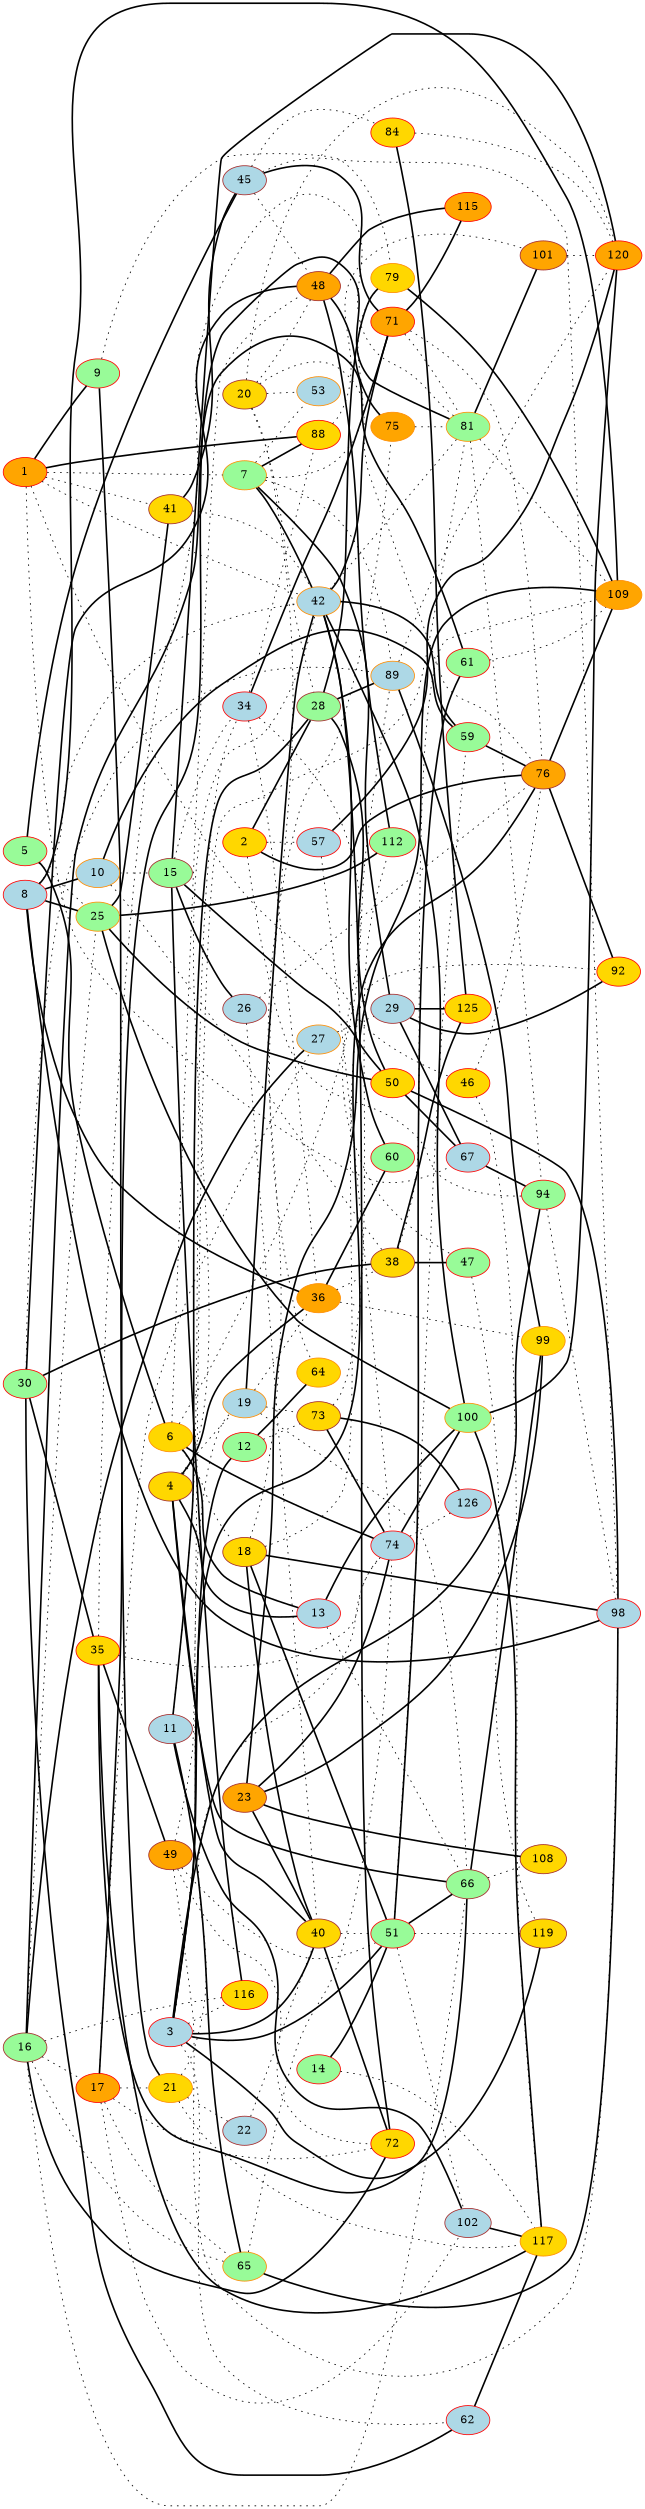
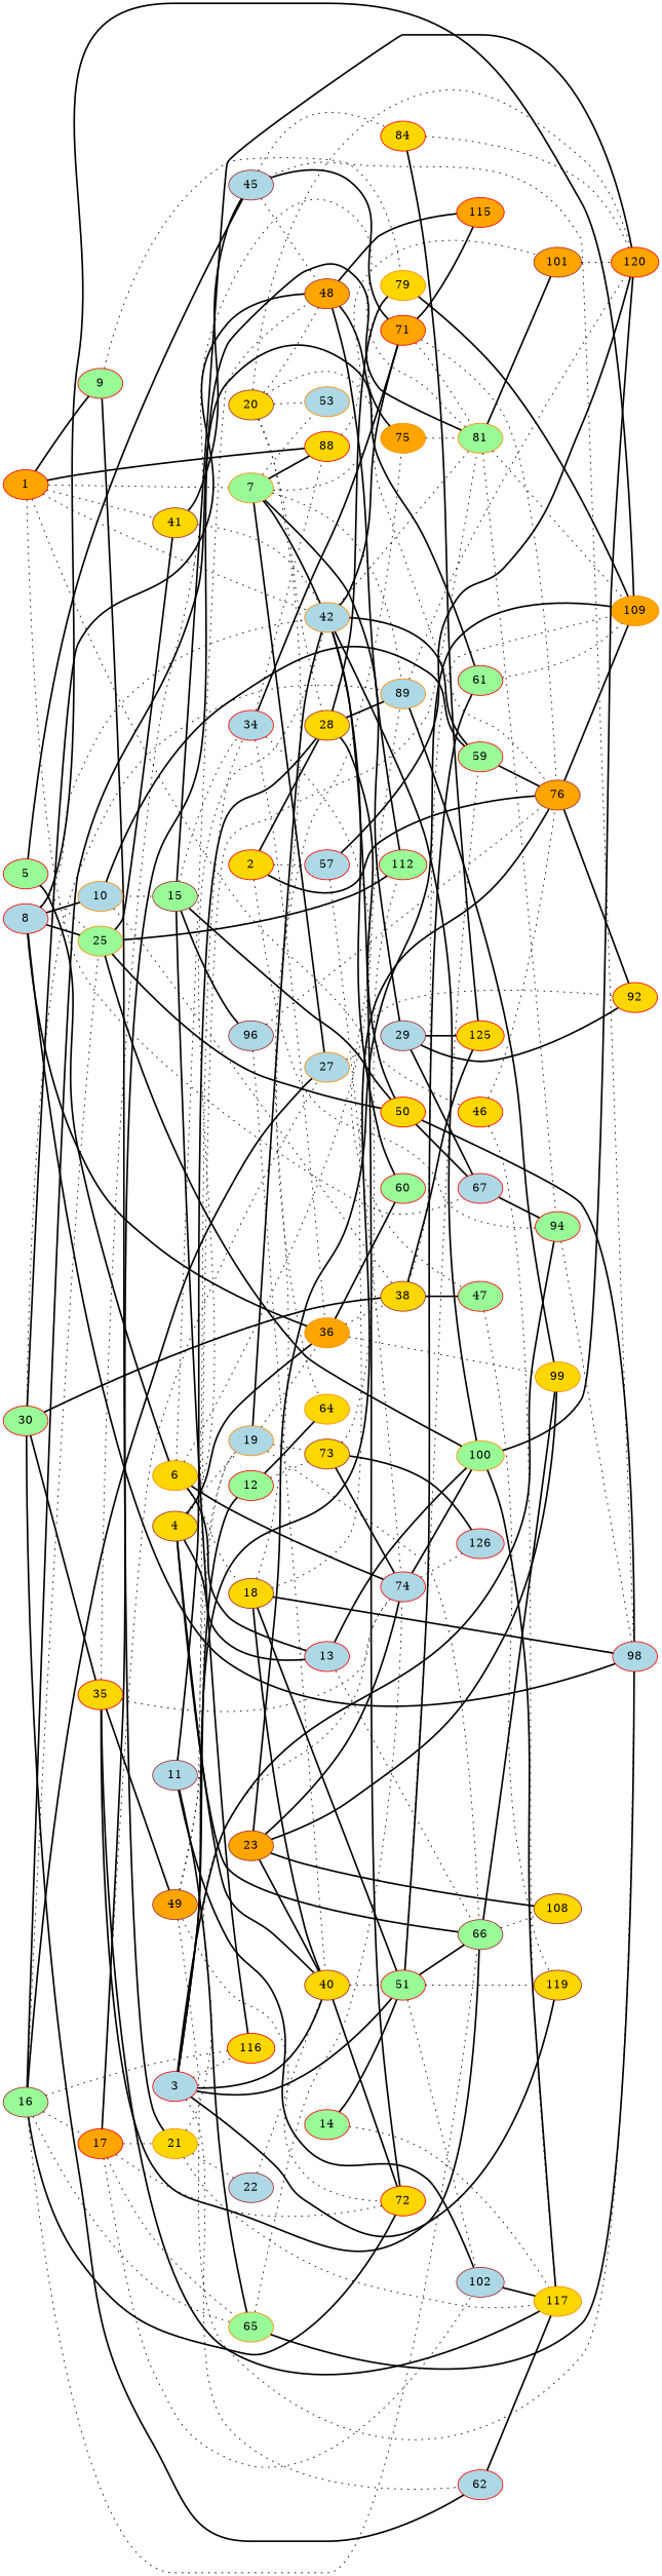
  graph {
    rankdir=LR
    node [color=red fillcolor=gold style=filled]
    edge [style=bold]
    1 [fillcolor=orange super="+69"]
    7 [color=darkorange fillcolor=palegreen super="+24"]
    9 [fillcolor=palegreen]
    41 [color=brown super="+83"]
    42 [color=darkorange fillcolor=lightblue super="+127"]
    46 [super="+110"]
    67 [fillcolor=lightblue]
    88
    89 [color=darkorange fillcolor=lightblue super="+93"]
    27 [color=darkorange fillcolor=lightblue super="+86"]
    29 [color=brown fillcolor=lightblue super="+68"]
    53 [color=darkorange fillcolor=lightblue]
    79 [color=darkorange]
    21 [color=darkorange super="+58"]
    45 [color=brown fillcolor=lightblue super="+63"]
    59 [fillcolor=palegreen]
    100 [color=darkorange fillcolor=palegreen super="+104"]
    72 [super="+111"]
    81 [color=darkorange fillcolor=palegreen super="+124"]
    71 [fillcolor=orange super="+91"]
    60 [fillcolor=palegreen]
    76 [color=brown fillcolor=orange super="+106"]
    117 [color=darkorange super="+122"]
    94 [fillcolor=palegreen super="+97"]
    101 [color=brown fillcolor=orange]
    2 [super="+113"]
-   28 [color=brown fillcolor=palegreen super="+54"]
+   28 [color=brown super="+54"]
    57 [fillcolor=lightblue]
    50
    74 [fillcolor=lightblue super="+85"]
    120 [fillcolor=orange super="+123"]
    109 [color=darkorange fillcolor=orange super="+128"]
    92
    98 [fillcolor=lightblue super="+103"]
    3 [fillcolor=lightblue super="+114"]
    12 [fillcolor=palegreen]
    19 [color=darkorange fillcolor=lightblue super="+82"]
    40 [color=brown super="+107"]
    51 [fillcolor=palegreen super="+96"]
    62 [fillcolor=lightblue]
    116
    119 [color=brown]
    64 [color=darkorange]
    73 [color=brown]
    36 [color=darkorange fillcolor=orange super="+118"]
    66 [color=brown fillcolor=palegreen super="+87"]
    102 [color=brown fillcolor=lightblue]
    61 [fillcolor=palegreen]
    4 [color=brown super="+52"]
    13 [fillcolor=lightblue super="+37"]
    38 [color=brown super="+80"]
    99 [color=darkorange]
    108 [color=brown]
    6 [color=darkorange super="+78"]
    18 [color=brown super="+90"]
    48 [color=brown fillcolor=orange super="+70"]
    5 [fillcolor=palegreen]
    25 [color=darkorange fillcolor=palegreen super="+55"]
    112 [fillcolor=palegreen]
    84
    75 [color=darkorange fillcolor=orange]
    115 [fillcolor=orange]
    126 [fillcolor=lightblue]
    125
    8 [fillcolor=lightblue super="+95"]
    10 [color=darkorange fillcolor=lightblue super="+43"]
    15 [color=brown fillcolor=palegreen super="+77"]
    22 [color=brown fillcolor=lightblue]
    34 [fillcolor=lightblue super="+121"]
-   26 [color=brown fillcolor=lightblue super="+39"]
+   26 [color=brown fillcolor=lightblue super="+39" label=96]
    47 [fillcolor=palegreen]
    11 [color=brown fillcolor=lightblue]
    65 [color=darkorange fillcolor=palegreen]
    14 [fillcolor=palegreen]
    16 [color=brown fillcolor=palegreen super="+32"]
    17 [fillcolor=orange super="+33"]
    20 [color=brown]
    23 [color=brown fillcolor=orange super="+31"]
    30 [fillcolor=palegreen super="+105"]
    35 [super="+44"]
    49 [color=brown fillcolor=orange super="+56"]
    1 -- 7 [style=dotted]
    1 -- 9
    1 -- 41 [style=dotted]
    1 -- 42 [style=dotted]
    1 -- 46 [style=dotted]
    1 -- 67 [style=dotted]
    1 -- 88
    7 -- 42
    7 -- 88
    7 -- 89 [style=dotted]
+   7 -- 27
    7 -- 29
    7 -- 53 [style=dotted]
    7 -- 79 [style=dotted]
    9 -- 79 [style=dotted]
    9 -- 21
    41 -- 42 [style=dotted]
    41 -- 45
    42 -- 59
    42 -- 100
    42 -- 72
    42 -- 81 [style=dotted]
    42 -- 71
    42 -- 60
    46 -- 76 [style=dotted]
    46 -- 117 [style=dotted]
    67 -- 94
    88 -- 101 [style=dotted]
    89 -- 120 [style=dotted]
    89 -- 99
    27 -- 29 [style=dotted]
    29 -- 67
    29 -- 92
    29 -- 125
    79 -- 109
    21 -- 117 [style=dotted]
    21 -- 74 [style=dotted]
    21 -- 22 [style=dotted]
    45 -- 71
    45 -- 98 [style=dotted]
    45 -- 48 [style=dotted]
    45 -- 84 [style=dotted]
    59 -- 76
    100 -- 117
    100 -- 120
    81 -- 94 [style=dotted]
    81 -- 101
    81 -- 109 [style=dotted]
    71 -- 81 [style=dotted]
    71 -- 76 [style=dotted]
    71 -- 115
    76 -- 109
    76 -- 92
    94 -- 98 [style=dotted]
    101 -- 120 [style=dotted]
    2 -- 76
    2 -- 94 [style=dotted]
    2 -- 28
    2 -- 57 [style=dotted]
    28 -- 89
    28 -- 79
    28 -- 50
    57 -- 74 [style=dotted]
    57 -- 120
    50 -- 67
    50 -- 98
    74 -- 100
    74 -- 126 [style=dotted]
    3 -- 76
    3 -- 94
    3 -- 12
    3 -- 19 [style=dotted]
    3 -- 40
    3 -- 51
    3 -- 62 [style=dotted]
    3 -- 116 [style=dotted]
    3 -- 119
    12 -- 64
    12 -- 73 [style=dotted]
    19 -- 42
    19 -- 73 [style=dotted]
    19 -- 36 [style=dotted]
    19 -- 66 [style=dotted]
    40 -- 72
    40 -- 51 [style=dotted]
    51 -- 59 [style=dotted]
    51 -- 119 [style=dotted]
    51 -- 66
    51 -- 102 [style=dotted]
    51 -- 61
    62 -- 117 [weight=2]
    73 -- 74
    73 -- 112 [style=dotted]
    73 -- 126
    36 -- 60
    36 -- 38 [style=dotted]
    36 -- 99 [style=dotted]
    66 -- 99
    66 -- 108 [style=dotted]
    102 -- 117
    61 -- 109 [style=dotted]
    4 -- 42 [style=dotted]
    4 -- 19 [style=dotted]
    4 -- 40
    4 -- 36
    4 -- 66
    4 -- 13
    13 -- 100
    13 -- 66 [style=dotted]
    38 -- 109 [style=dotted]
    38 -- 125
    38 -- 47
    6 -- 89 [style=dotted]
    6 -- 74
    6 -- 13
    6 -- 18 [style=dotted]
    6 -- 48 [style=dotted]
    18 -- 92 [style=dotted]
    18 -- 98
    18 -- 40
    18 -- 51
    18 -- 75 [style=dotted]
    48 -- 112
    48 -- 75
    48 -- 115
    5 -- 45
    5 -- 6
    5 -- 25 [style=dotted]
    25 -- 41
    25 -- 100
    25 -- 50
    25 -- 112
    84 -- 120 [style=dotted]
    84 -- 125
    75 -- 81 [style=dotted]
    8 -- 42 [style=dotted weight=2]
    8 -- 109
    8 -- 98
    8 -- 36
    8 -- 25
    8 -- 10
    10 -- 59
    10 -- 38 [style=dotted]
    10 -- 15 [style=dotted]
    15 -- 50
    15 -- 120
    15 -- 116
    15 -- 34 [style=dotted]
    15 -- 26
    22 -- 40 [style=dotted]
    34 -- 88 [style=dotted]
    34 -- 71
    34 -- 36 [style=dotted]
    34 -- 47 [style=dotted]
    26 -- 76 [style=dotted]
    26 -- 40 [style=dotted]
    47 -- 119 [style=dotted]
    11 -- 28
    11 -- 102
    11 -- 34 [style=dotted]
    11 -- 65
    65 -- 74 [style=dotted]
    65 -- 98
    14 -- 117 [style=dotted]
    14 -- 51
    16 -- 27
    16 -- 72
    16 -- 116 [style=dotted]
    16 -- 66 [style=dotted]
    16 -- 61
    16 -- 25 [style=dotted]
    16 -- 65 [style=dotted]
    16 -- 17 [style=dotted]
    17 -- 27 [style=dotted]
    17 -- 21 [style=dotted]
    17 -- 72 [style=dotted]
    17 -- 81
    17 -- 102 [style=dotted]
    17 -- 65 [style=dotted]
    20 -- 53 [style=dotted]
    20 -- 76 [style=dotted]
    20 -- 28 [style=dotted]
    20 -- 120 [style=dotted]
    20 -- 64 [style=dotted]
    20 -- 48 [style=dotted]
    23 -- 74
    23 -- 109
    23 -- 40
    23 -- 99
    23 -- 108
    30 -- 89 [style=dotted]
    30 -- 62
    30 -- 38
    30 -- 48
    30 -- 35
    35 -- 81 [style=dotted]
    35 -- 117
    35 -- 74 [style=dotted weight=2]
    35 -- 66
    35 -- 49
    49 -- 72 [style=dotted]
    49 -- 81 [style=dotted]
    49 -- 98 [style=dotted]
-   49 -- 51 [style=dotted]
+   49 -- 19 [style=dotted]
  }
